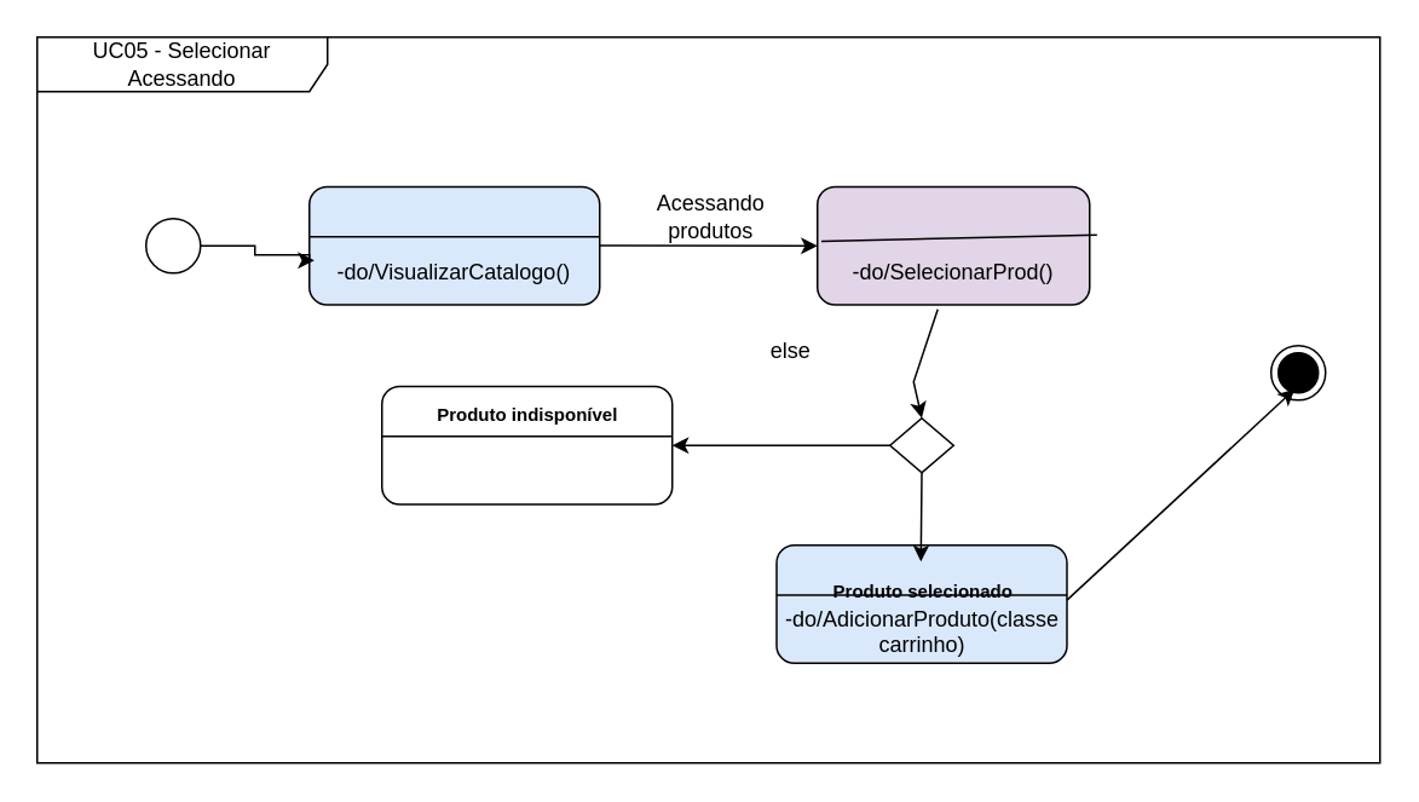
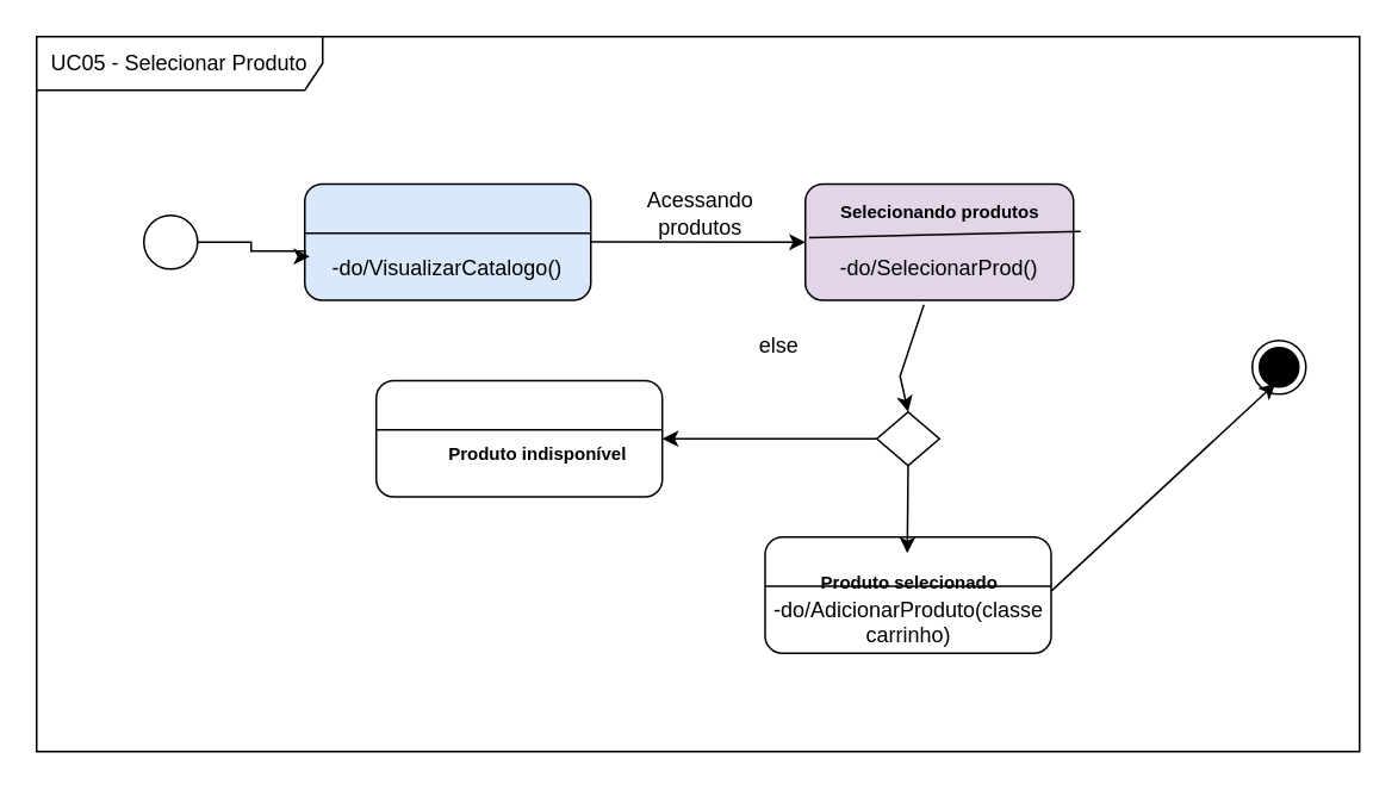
  <mxCell id="0" />
  <mxCell id="1" parent="0" />
- <mxCell id="2" value="UC05 - Selecionar Acessando" style="shape=umlFrame;whiteSpace=wrap;html=1;pointerEvents=0;recursiveResize=0;container=1;collapsible=0;width=160;" vertex="1" parent="1"><mxGeometry x="20" y="20" width="740" height="400" as="geometry" /></mxCell>
+ <mxCell id="2" value="UC05 - Selecionar Produto" style="shape=umlFrame;whiteSpace=wrap;html=1;pointerEvents=0;recursiveResize=0;container=1;collapsible=0;width=160;" vertex="1" parent="1"><mxGeometry x="20" y="20" width="740" height="400" as="geometry" /></mxCell>
  <mxCell id="3" value="" style="ellipse;html=1;shape=endState;fillColor=#000000;strokeColor=#000000;" vertex="1" parent="2"><mxGeometry x="680" y="170" width="30" height="30" as="geometry" /></mxCell>
  <mxCell id="4" value="" style="ellipse;whiteSpace=wrap;html=1;aspect=fixed;fillColor=#FFFFFF;" vertex="1" parent="2"><mxGeometry x="60" y="100" width="30" height="30" as="geometry" /></mxCell>
  <mxCell id="5" value="&lt;br&gt;&lt;br&gt;-do/VisualizarCatalogo()" style="rounded=1;whiteSpace=wrap;html=1;fillColor=#dae8fc;" vertex="1" parent="2"><mxGeometry x="150" y="82.5" width="160" height="65" as="geometry" /></mxCell>
  <mxCell id="6" value="" style="endArrow=none;html=1;rounded=0;" edge="1" parent="2"><mxGeometry width="50" height="50" relative="1" as="geometry"><mxPoint x="150" y="110" as="sourcePoint" /><mxPoint x="310" y="110" as="targetPoint" /></mxGeometry></mxCell>
  <mxCell id="7" value="&lt;br&gt;&lt;br&gt;-do/SelecionarProd()" style="rounded=1;whiteSpace=wrap;html=1;fillColor=#e1d5e7;" vertex="1" parent="2"><mxGeometry x="430" y="82.5" width="150" height="65" as="geometry" /></mxCell>
  <mxCell id="8" value="" style="endArrow=none;html=1;rounded=0;entryX=1.027;entryY=0.408;entryDx=0;entryDy=0;entryPerimeter=0;exitX=0.01;exitY=0.329;exitDx=0;exitDy=0;exitPerimeter=0;" edge="1" parent="2" target="7"><mxGeometry width="50" height="50" relative="1" as="geometry"><mxPoint x="432.16" y="112.495" as="sourcePoint" /><mxPoint x="550" y="112.495" as="targetPoint" /></mxGeometry></mxCell>
+ <mxCell id="9" value="&lt;span style=&quot;font-size: 10px;&quot;&gt;&lt;b&gt;Selecionando produtos&lt;br&gt;&lt;/b&gt;&lt;/span&gt;" style="text;html=1;align=center;verticalAlign=middle;resizable=0;points=[];autosize=1;strokeColor=none;fillColor=none;" vertex="1" parent="2"><mxGeometry x="440" y="82.5" width="130" height="30" as="geometry" /></mxCell>
  <mxCell id="10" style="edgeStyle=orthogonalEdgeStyle;rounded=0;orthogonalLoop=1;jettySize=auto;html=1;exitX=1;exitY=0.5;exitDx=0;exitDy=0;entryX=0.017;entryY=0.623;entryDx=0;entryDy=0;entryPerimeter=0;" edge="1" parent="2" source="4" target="5"><mxGeometry relative="1" as="geometry"><Array as="points"><mxPoint x="120" y="115" /><mxPoint x="120" y="120" /><mxPoint x="150" y="120" /><mxPoint x="150" y="123" /></Array></mxGeometry></mxCell>
  <mxCell id="11" value="Acessando&lt;br&gt;produtos" style="endArrow=classic;html=1;rounded=0;labelBackgroundColor=default;strokeColor=default;align=center;verticalAlign=middle;fontFamily=Helvetica;fontSize=12;fontColor=default;shape=connector;" edge="1" parent="2"><mxGeometry x="0.021" y="16" width="50" height="50" relative="1" as="geometry"><mxPoint x="310" y="114.75" as="sourcePoint" /><mxPoint x="430" y="115" as="targetPoint" /><mxPoint as="offset" /></mxGeometry></mxCell>
  <mxCell id="12" value="" style="rhombus;whiteSpace=wrap;html=1;" vertex="1" parent="2"><mxGeometry x="470" y="210" width="35" height="30" as="geometry" /></mxCell>
  <mxCell id="13" value="" style="endArrow=classic;html=1;rounded=0;labelBackgroundColor=default;strokeColor=default;align=center;verticalAlign=middle;fontFamily=Helvetica;fontSize=12;fontColor=default;shape=connector;exitX=0.442;exitY=1.038;exitDx=0;exitDy=0;exitPerimeter=0;entryX=0.5;entryY=0;entryDx=0;entryDy=0;" edge="1" parent="2" source="7" target="12"><mxGeometry x="0.021" y="16" width="50" height="50" relative="1" as="geometry"><mxPoint x="437" y="211.75" as="sourcePoint" /><mxPoint x="555" y="210" as="targetPoint" /><mxPoint as="offset" /><Array as="points"><mxPoint x="483" y="190" /></Array></mxGeometry></mxCell>
  <mxCell id="14" value="" style="rounded=1;whiteSpace=wrap;html=1;" vertex="1" parent="2"><mxGeometry x="190" y="192.5" width="160" height="65" as="geometry" /></mxCell>
  <mxCell id="15" value="" style="endArrow=classic;html=1;rounded=0;labelBackgroundColor=default;strokeColor=default;align=center;verticalAlign=middle;fontFamily=Helvetica;fontSize=12;fontColor=default;shape=connector;exitX=0;exitY=0.5;exitDx=0;exitDy=0;entryX=1;entryY=0.5;entryDx=0;entryDy=0;" edge="1" parent="2" source="12" target="14"><mxGeometry width="50" height="50" relative="1" as="geometry"><mxPoint x="370" y="224.75" as="sourcePoint" /><mxPoint x="475" y="224.5" as="targetPoint" /></mxGeometry></mxCell>
  <mxCell id="16" value="" style="endArrow=none;html=1;rounded=0;" edge="1" parent="2"><mxGeometry width="50" height="50" relative="1" as="geometry"><mxPoint x="190" y="220" as="sourcePoint" /><mxPoint x="350" y="220" as="targetPoint" /></mxGeometry></mxCell>
- <mxCell id="17" value="&lt;span style=&quot;font-size: 10px;&quot;&gt;&lt;b&gt;Produto indisponível&lt;br&gt;&lt;/b&gt;&lt;/span&gt;" style="text;html=1;align=center;verticalAlign=middle;resizable=0;points=[];autosize=1;strokeColor=none;fillColor=none;" vertex="1" parent="2"><mxGeometry x="210" y="192.5" width="120" height="30" as="geometry" /></mxCell>
+ <mxCell id="17" value="&lt;span style=&quot;font-size: 10px;&quot;&gt;&lt;b&gt;Produto indisponível&lt;br&gt;&lt;/b&gt;&lt;/span&gt;" style="text;html=1;align=center;verticalAlign=middle;resizable=0;points=[];autosize=1;strokeColor=none;fillColor=none;" vertex="1" parent="2"><mxGeometry x="220" y="217.5" width="120" height="30" as="geometry" /></mxCell>
  <mxCell id="18" value="else" style="text;html=1;align=center;verticalAlign=middle;resizable=0;points=[];autosize=1;strokeColor=none;fillColor=none;" vertex="1" parent="2"><mxGeometry x="390" y="157.5" width="50" height="30" as="geometry" /></mxCell>
- <mxCell id="19" value="&lt;br&gt;&lt;br&gt;-do/AdicionarProduto(classe carrinho)" style="rounded=1;whiteSpace=wrap;html=1;fillColor=#dae8fc;" vertex="1" parent="2"><mxGeometry x="407.5" y="280" width="160" height="65" as="geometry" /></mxCell>
+ <mxCell id="19" value="&lt;br&gt;&lt;br&gt;-do/AdicionarProduto(classe carrinho)" style="rounded=1;whiteSpace=wrap;html=1;" vertex="1" parent="2"><mxGeometry x="407.5" y="280" width="160" height="65" as="geometry" /></mxCell>
  <mxCell id="20" value="" style="endArrow=none;html=1;rounded=0;" edge="1" parent="2"><mxGeometry width="50" height="50" relative="1" as="geometry"><mxPoint x="407.5" y="307.5" as="sourcePoint" /><mxPoint x="567.5" y="307.5" as="targetPoint" /></mxGeometry></mxCell>
  <mxCell id="21" value="&lt;span style=&quot;font-size: 10px;&quot;&gt;&lt;b&gt;Produto selecionado&lt;br&gt;&lt;/b&gt;&lt;/span&gt;" style="text;html=1;align=center;verticalAlign=middle;resizable=0;points=[];autosize=1;strokeColor=none;fillColor=none;" vertex="1" parent="2"><mxGeometry x="427.5" y="290" width="120" height="30" as="geometry" /></mxCell>
  <mxCell id="22" value="" style="endArrow=classic;html=1;rounded=0;labelBackgroundColor=default;strokeColor=default;align=center;verticalAlign=middle;fontFamily=Helvetica;fontSize=12;fontColor=default;shape=connector;entryX=0.433;entryY=0.8;entryDx=0;entryDy=0;entryPerimeter=0;" edge="1" parent="2" target="3"><mxGeometry width="50" height="50" relative="1" as="geometry"><mxPoint x="567.5" y="310.25" as="sourcePoint" /><mxPoint x="672.5" y="310.0" as="targetPoint" /></mxGeometry></mxCell>
  <mxCell id="23" value="" style="endArrow=classic;html=1;rounded=0;labelBackgroundColor=default;strokeColor=default;align=center;verticalAlign=middle;fontFamily=Helvetica;fontSize=12;fontColor=default;shape=connector;entryX=0.496;entryY=-0.033;entryDx=0;entryDy=0;entryPerimeter=0;exitX=0.5;exitY=1;exitDx=0;exitDy=0;" edge="1" parent="2" source="12" target="21"><mxGeometry width="50" height="50" relative="1" as="geometry"><mxPoint x="480" y="280.0" as="sourcePoint" /><mxPoint x="605.5" y="163.75" as="targetPoint" /></mxGeometry></mxCell>
